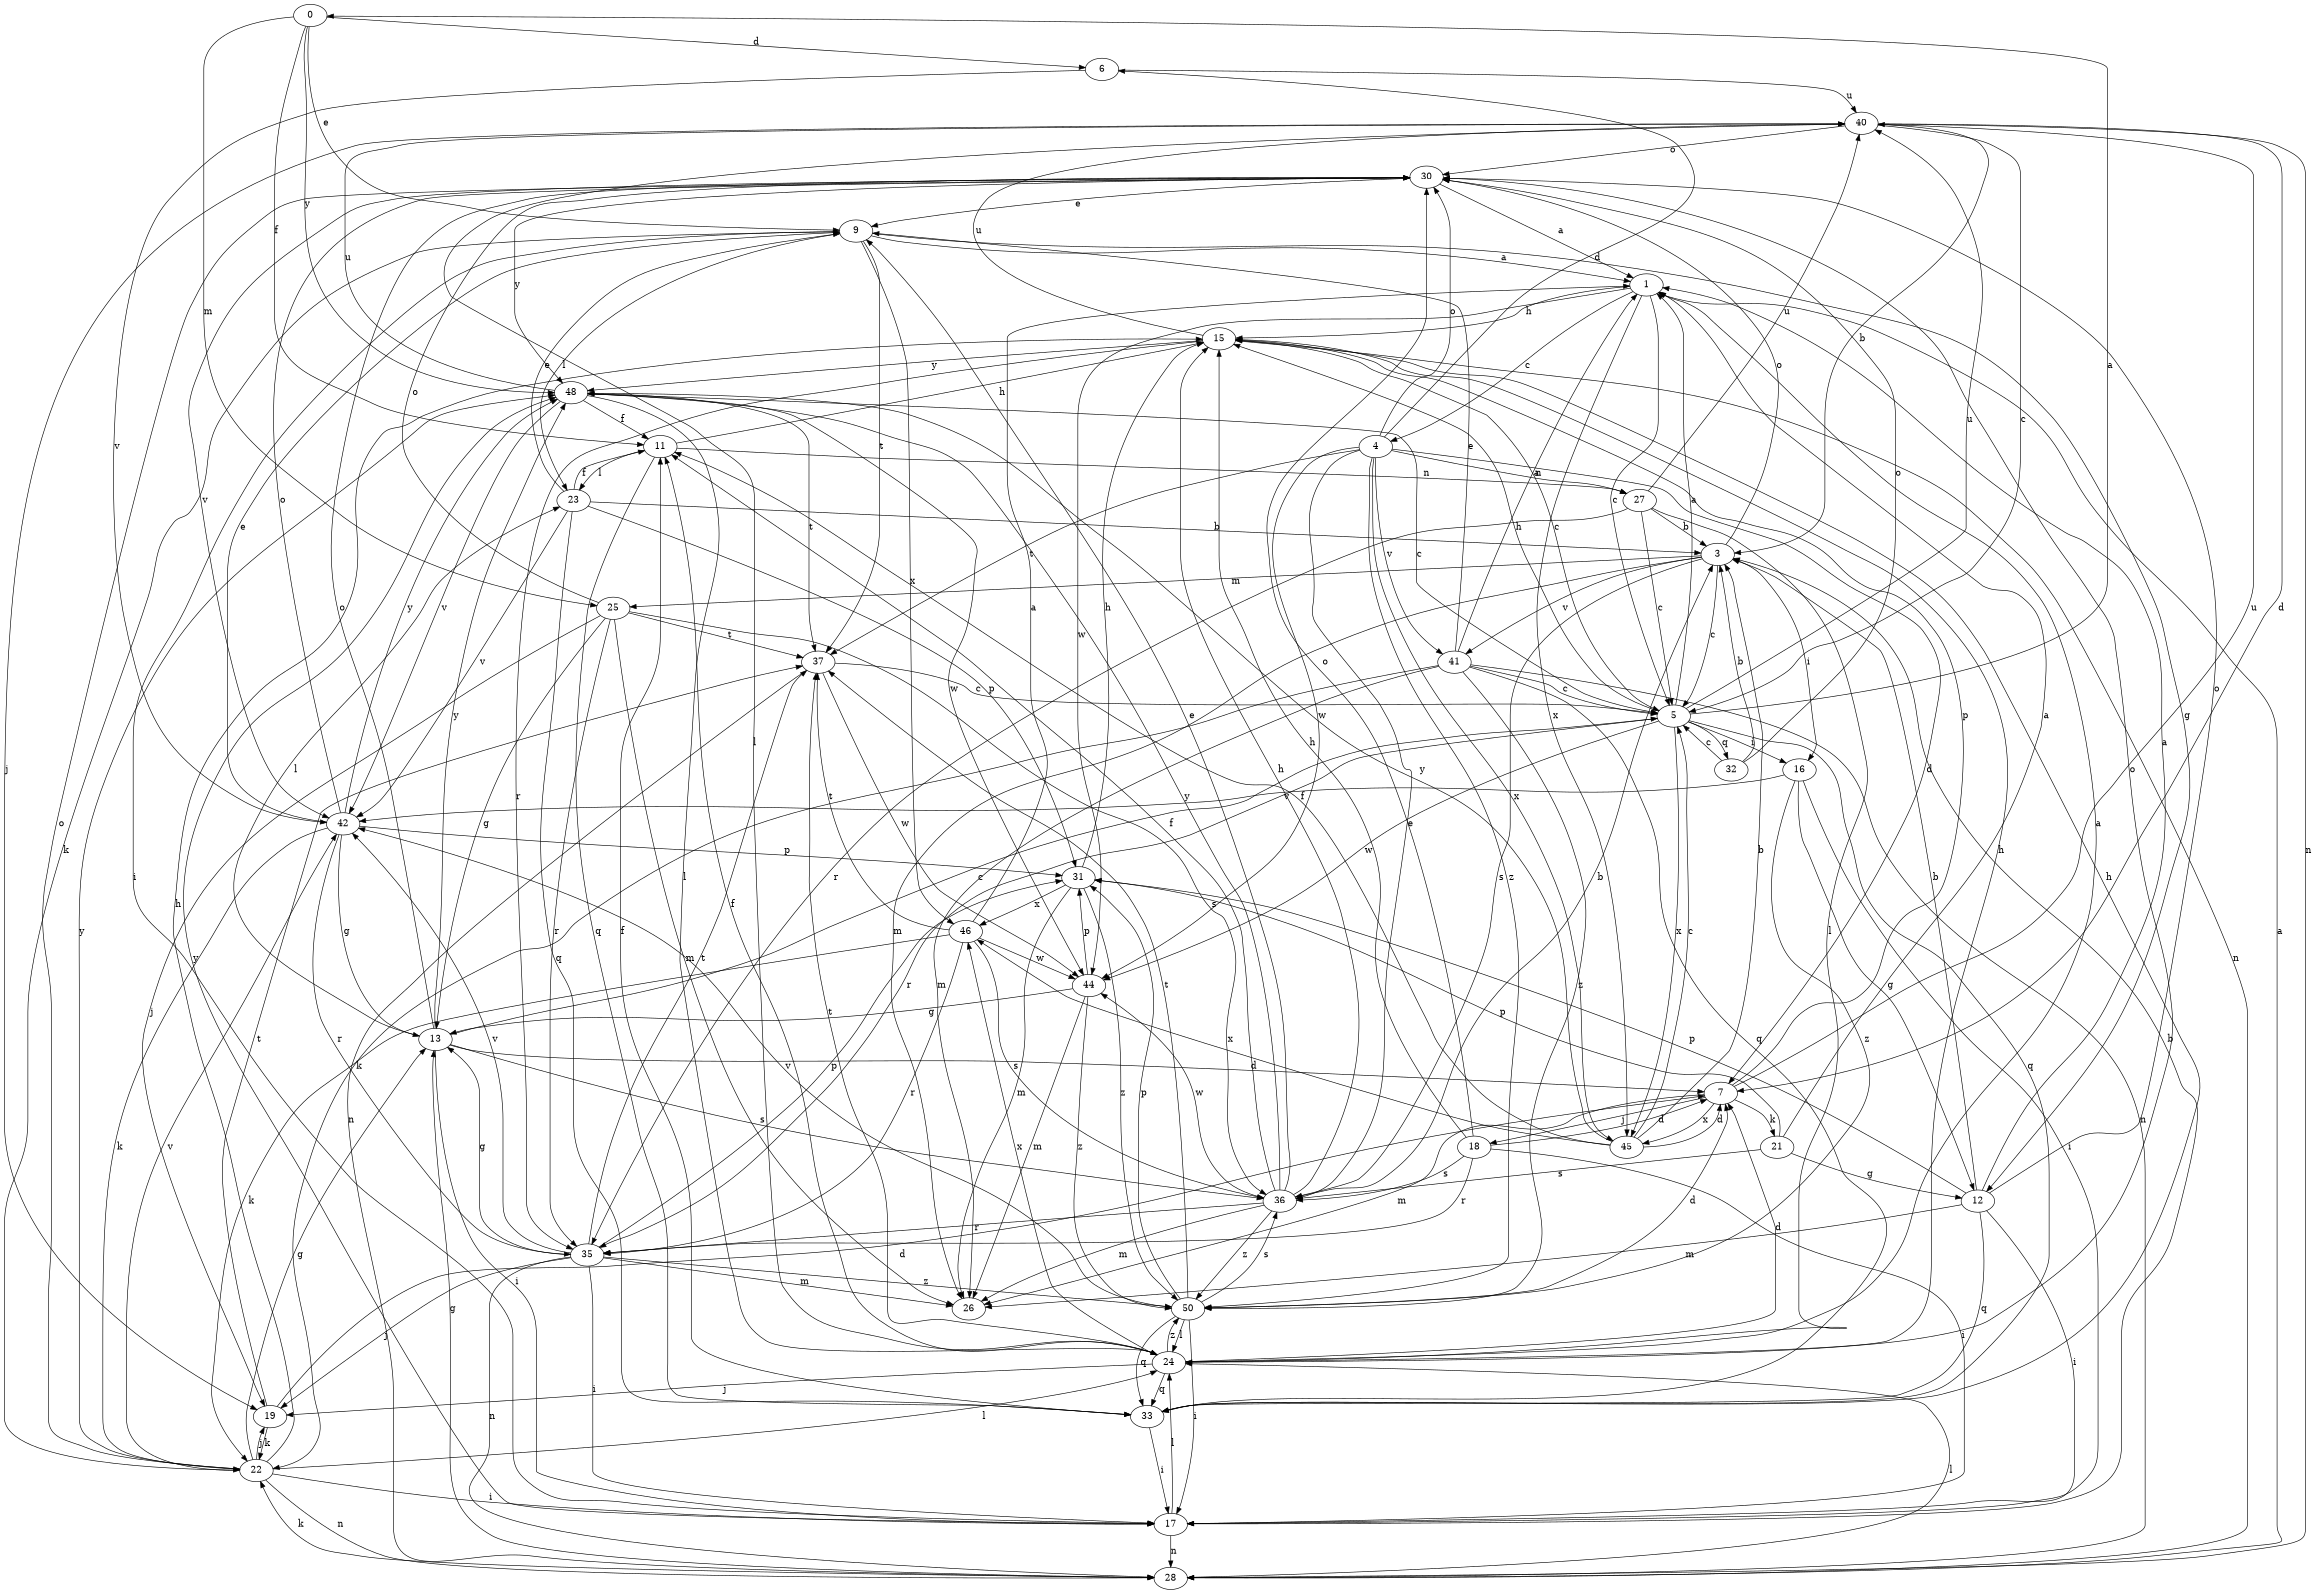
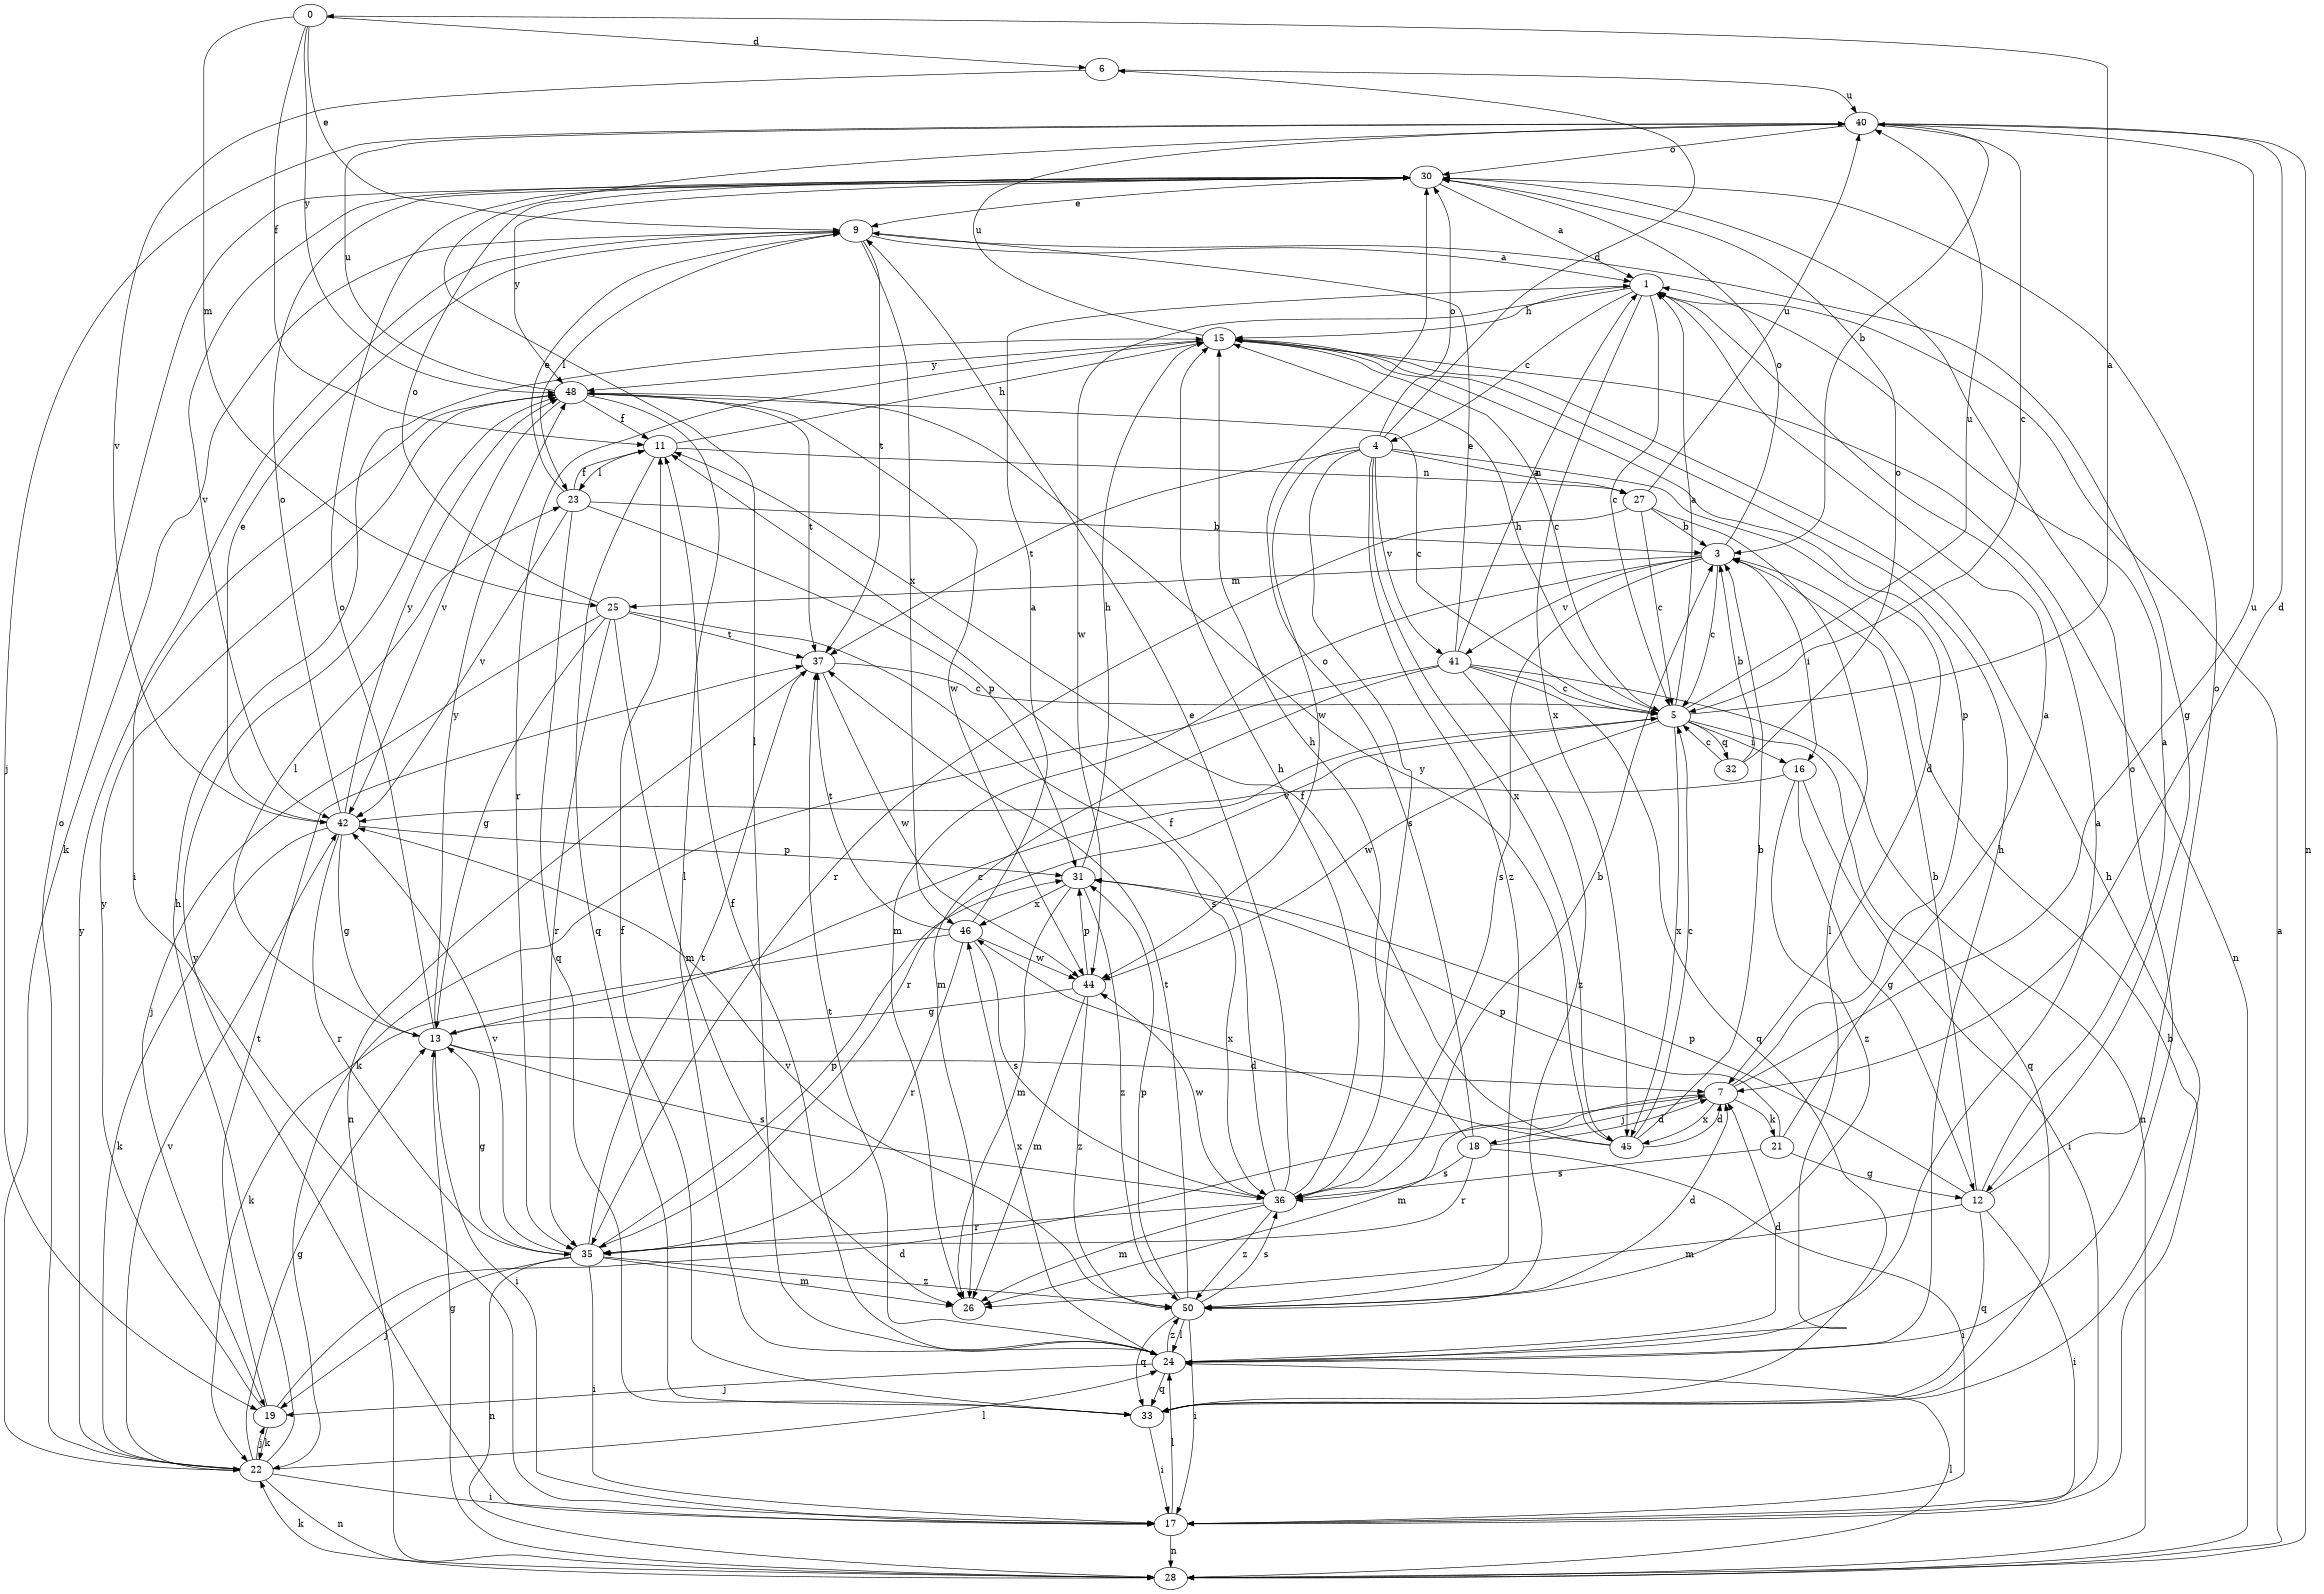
  strict digraph {
    0
    6
    9
    11
    25
    48
    40
    42
    1
    n10 [label=37]
    12
    17
    22
    23
    46
    15
    27
    33
    26
    30
    36
    35
    13
    19
    5
    44
    24
    4
    45
    41
    7
    50
    16
    32
    28
    31
    3
    18
    21
    0 -> 6 [label=d]
    0 -> 9 [label=e]
    0 -> 11 [label=f]
    0 -> 25 [label=m]
    0 -> 48 [label=y]
    6 -> 40 [label=u]
    6 -> 42 [label=v]
    9 -> 1 [label=a]
    9 -> n10 [label=t]
    9 -> 12 [label=g]
    9 -> 17 [label=i]
    9 -> 22 [label=k]
    9 -> 23 [label=l]
    9 -> 46 [label=x]
    11 -> 23 [label=l]
    11 -> 15 [label=h]
    11 -> 27 [label=n]
    11 -> 33 [label=q]
    25 -> n10 [label=t]
    25 -> 26 [label=m]
    25 -> 30 [label=o]
    25 -> 36 [label=s]
    25 -> 35 [label=r]
    25 -> 13 [label=g]
    25 -> 19 [label=j]
    48 -> 11 [label=f]
    48 -> 40 [label=u]
    48 -> 42 [label=v]
    48 -> n10 [label=t]
    48 -> 5 [label=c]
    48 -> 44 [label=w]
    48 -> 24 [label=l]
    40 -> 30 [label=o]
    40 -> 19 [label=j]
    40 -> 5 [label=c]
    40 -> 24 [label=l]
    40 -> 7 [label=d]
    40 -> 28 [label=n]
    40 -> 3 [label=b]
    42 -> 9 [label=e]
    42 -> 48 [label=y]
    42 -> 22 [label=k]
    42 -> 30 [label=o]
    42 -> 35 [label=r]
    42 -> 13 [label=g]
    42 -> 31 [label=p]
    1 -> 15 [label=h]
    1 -> 5 [label=c]
    1 -> 44 [label=w]
    1 -> 4 [label=c]
    1 -> 45 [label=x]
    n10 -> 5 [label=c]
    n10 -> 44 [label=w]
    n10 -> 28 [label=n]
    12 -> 1 [label=a]
    12 -> 17 [label=i]
    12 -> 33 [label=q]
    12 -> 26 [label=m]
    12 -> 30 [label=o]
    12 -> 31 [label=p]
    12 -> 3 [label=b]
    17 -> 48 [label=y]
    17 -> 24 [label=l]
    17 -> 28 [label=n]
    17 -> 3 [label=b]
    22 -> 48 [label=y]
    22 -> 42 [label=v]
    22 -> 17 [label=i]
    22 -> 15 [label=h]
    22 -> 30 [label=o]
    22 -> 13 [label=g]
    22 -> 19 [label=j]
    22 -> 24 [label=l]
    22 -> 28 [label=n]
    23 -> 9 [label=e]
    23 -> 11 [label=f]
    23 -> 42 [label=v]
    23 -> 33 [label=q]
    23 -> 31 [label=p]
    23 -> 3 [label=b]
    46 -> 1 [label=a]
    46 -> n10 [label=t]
    46 -> 22 [label=k]
    46 -> 36 [label=s]
    46 -> 35 [label=r]
    46 -> 44 [label=w]
    15 -> 48 [label=y]
    15 -> 40 [label=u]
    15 -> 35 [label=r]
    15 -> 5 [label=c]
    15 -> 28 [label=n]
    27 -> 40 [label=u]
    27 -> 35 [label=r]
    27 -> 5 [label=c]
    27 -> 24 [label=l]
    27 -> 3 [label=b]
    33 -> 11 [label=f]
    33 -> 17 [label=i]
    33 -> 15 [label=h]
    30 -> 9 [label=e]
    30 -> 48 [label=y]
    30 -> 42 [label=v]
    30 -> 1 [label=a]
    36 -> 9 [label=e]
    36 -> 11 [label=f]
    36 -> 15 [label=h]
    36 -> 26 [label=m]
    36 -> 35 [label=r]
    36 -> 44 [label=w]
    36 -> 50 [label=z]
    36 -> 3 [label=b]
    35 -> 42 [label=v]
    35 -> n10 [label=t]
    35 -> 17 [label=i]
    35 -> 26 [label=m]
    35 -> 13 [label=g]
    35 -> 19 [label=j]
    35 -> 50 [label=z]
    35 -> 28 [label=n]
    35 -> 31 [label=p]
    13 -> 48 [label=y]
    13 -> 17 [label=i]
    13 -> 23 [label=l]
    13 -> 30 [label=o]
    13 -> 36 [label=s]
    13 -> 5 [label=c]
    13 -> 7 [label=d]
-   36 -> 48 [label=y]
+   19 -> 48 [label=y]
    19 -> n10 [label=t]
    19 -> 22 [label=k]
    19 -> 7 [label=d]
    5 -> 0 [label=a]
    5 -> 40 [label=u]
    5 -> 1 [label=a]
    5 -> 15 [label=h]
    5 -> 33 [label=q]
    5 -> 35 [label=r]
    5 -> 44 [label=w]
    5 -> 45 [label=x]
    5 -> 16 [label=i]
    5 -> 32 [label=q]
    44 -> 26 [label=m]
    44 -> 13 [label=g]
    44 -> 50 [label=z]
    44 -> 31 [label=p]
    24 -> 11 [label=f]
    24 -> 1 [label=a]
    24 -> n10 [label=t]
    24 -> 46 [label=x]
    24 -> 15 [label=h]
    24 -> 33 [label=q]
    24 -> 30 [label=o]
    24 -> 19 [label=j]
    24 -> 7 [label=d]
    24 -> 50 [label=z]
    4 -> 6 [label=d]
    4 -> n10 [label=t]
    4 -> 27 [label=n]
    4 -> 30 [label=o]
-   4 -> 36 [label=e]
+   4 -> 36 [label=s]
    4 -> 44 [label=w]
    4 -> 45 [label=x]
    4 -> 41 [label=v]
    4 -> 7 [label=d]
    4 -> 50 [label=z]
    45 -> 11 [label=f]
    45 -> 48 [label=y]
    45 -> 46 [label=x]
    45 -> 5 [label=c]
    45 -> 7 [label=d]
    45 -> 3 [label=b]
    41 -> 9 [label=e]
    41 -> 1 [label=a]
    41 -> 22 [label=k]
    41 -> 33 [label=q]
    41 -> 26 [label=m]
    41 -> 5 [label=c]
    41 -> 50 [label=z]
    41 -> 28 [label=n]
    7 -> 40 [label=u]
    7 -> 15 [label=p]
    7 -> 26 [label=m]
    7 -> 45 [label=x]
    7 -> 18 [label=j]
    7 -> 21 [label=k]
    50 -> 42 [label=v]
    50 -> n10 [label=t]
    50 -> 17 [label=i]
    50 -> 33 [label=q]
    50 -> 36 [label=s]
    50 -> 24 [label=l]
    50 -> 7 [label=d]
    50 -> 31 [label=p]
    16 -> 42 [label=v]
    16 -> 12 [label=g]
    16 -> 17 [label=i]
    16 -> 50 [label=z]
    32 -> 30 [label=o]
    32 -> 5 [label=c]
    32 -> 3 [label=b]
    28 -> 1 [label=a]
    28 -> 22 [label=k]
    28 -> 13 [label=g]
    28 -> 24 [label=l]
    31 -> 46 [label=x]
    31 -> 15 [label=h]
    31 -> 26 [label=m]
    31 -> 50 [label=z]
    3 -> 25 [label=m]
    3 -> 26 [label=m]
    3 -> 30 [label=o]
    3 -> 36 [label=s]
    3 -> 5 [label=c]
    3 -> 41 [label=v]
    3 -> 16 [label=i]
    18 -> 17 [label=i]
    18 -> 15 [label=h]
    18 -> 30 [label=o]
    18 -> 36 [label=s]
    18 -> 35 [label=r]
    18 -> 7 [label=d]
    21 -> 1 [label=a]
    21 -> 12 [label=g]
    21 -> 36 [label=s]
    21 -> 31 [label=p]
  }
